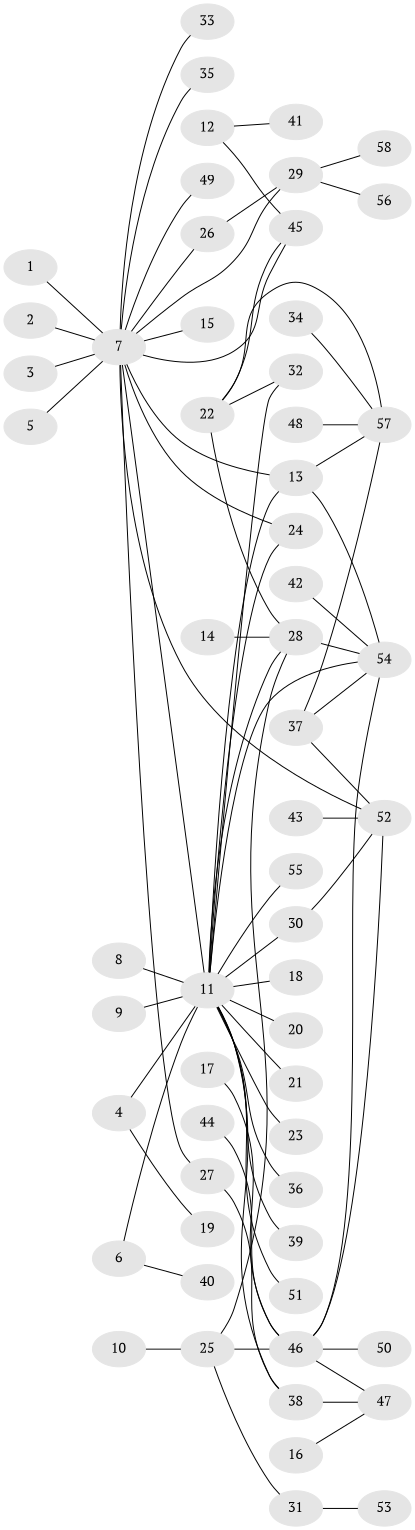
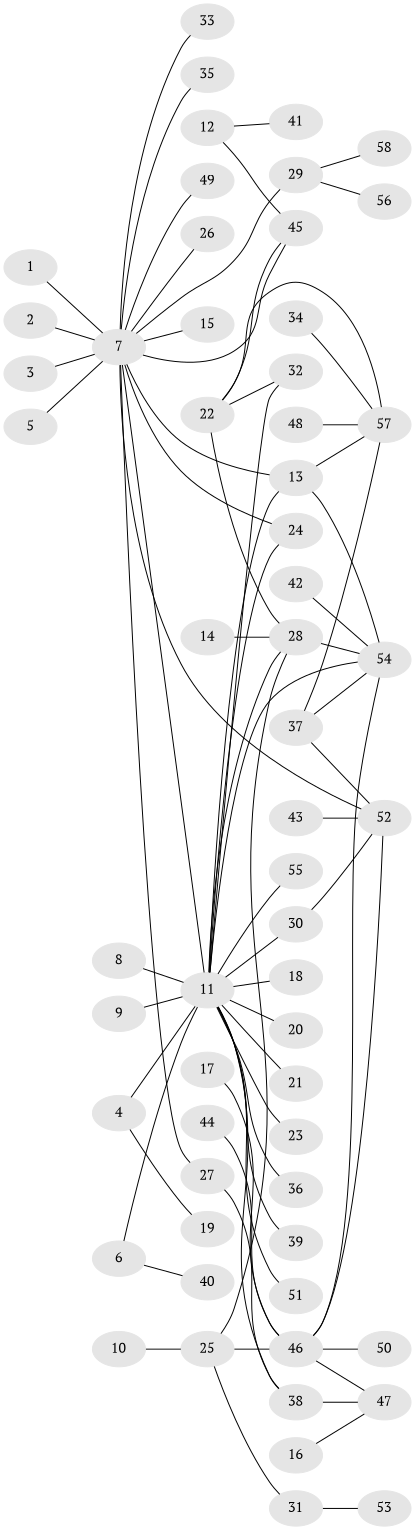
  graph {
    fontname="PT Serif"
    rankdir=LR
    node [color=gray90 fontname="PT Serif" style=filled]
    edge [fontname="PT Serif" weight=1.0]
    1
    7
    11
    13
    15
    24
    26
    27
    29
    33
    35
    45
    49
    52
    2
    3
    4
    19
    18
    20
    21
    23
    28
    30
    32
    36
    38
    39
    51
    54
    55
    5
    6
    40
    57
    56
    58
    8
    9
    10
    25
    46
    31
    47
    12
    41
    14
    16
    17
    50
    22
    53
    34
    37
    42
    43
    44
    48
    1 -- 7
    7 -- 11
    7 -- 13
    7 -- 15
    7 -- 24
    7 -- 26
    7 -- 27
    7 -- 29
    7 -- 33
    7 -- 35
    7 -- 45
    7 -- 49
    7 -- 52
    11 -- 13
    11 -- 24
    11 -- 18
    11 -- 20
    11 -- 21
    11 -- 23
    11 -- 28
    11 -- 30
    11 -- 32
    11 -- 36
    11 -- 38
    11 -- 39
    11 -- 51
    11 -- 54
    11 -- 55
    13 -- 54
    13 -- 57
-   26 -- 29
    27 -- 38
    29 -- 56
    29 -- 58
    2 -- 7
    3 -- 7
    4 -- 11
    4 -- 19
    28 -- 54
    30 -- 52
    38 -- 47
    5 -- 7
    6 -- 11
    6 -- 40
    8 -- 11
    9 -- 11
    10 -- 25
    25 -- 28
    25 -- 46
    25 -- 31
    46 -- 52
    46 -- 54
    46 -- 47
    46 -- 50
    31 -- 53
    12 -- 45
    12 -- 41
    14 -- 28
    16 -- 47
    17 -- 46
    22 -- 45
    22 -- 28
    22 -- 32
    22 -- 57
    34 -- 57
    37 -- 52
    37 -- 54
    37 -- 57
    42 -- 54
    43 -- 52
    44 -- 46
    48 -- 57
  }
